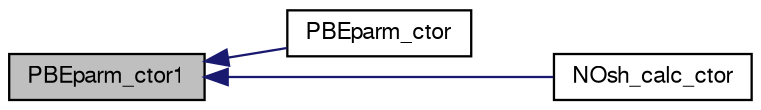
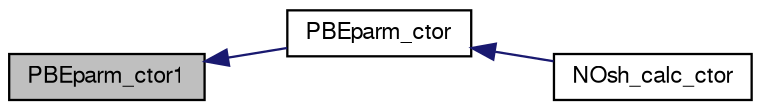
  digraph {
    rankdir=LR
    node [color=black fillcolor=white fontname=FreeSans fontsize=10 shape=record style=filled]
    edge [color=midnightblue dir=back fontname=FreeSans fontsize=10 labelfontname=FreeSans labelfontsize=10 style=solid]
    n1 [fillcolor=grey75 fontcolor=black height=0.2 label=PBEparm_ctor1 width=0.4]
    n2 [height=0.2 label=PBEparm_ctor width=0.4]
    n3 [height=0.2 label=NOsh_calc_ctor width=0.4]
    n1 -> n2
-   n1 -> n3
+   n2 -> n3
  }
